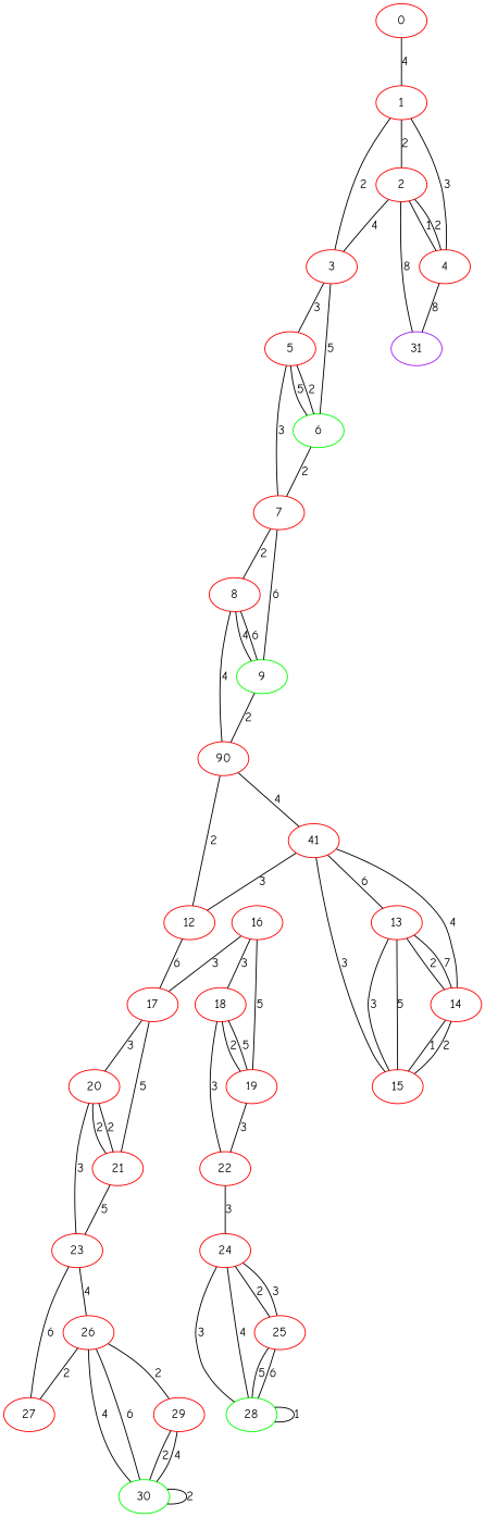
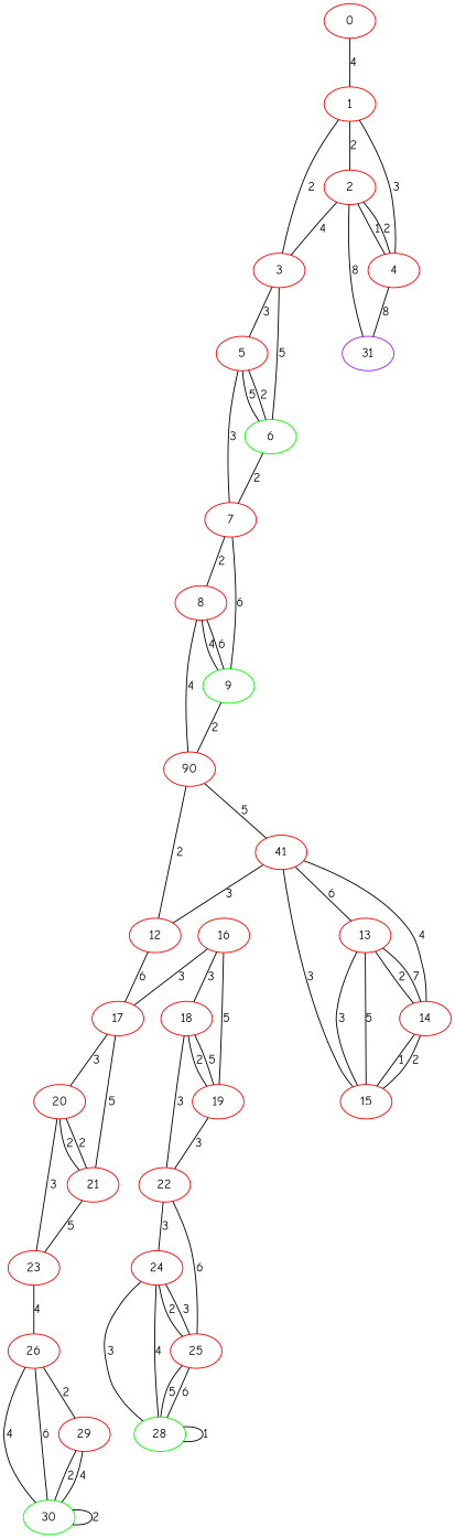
  graph {
    fontname="Comic Neue"
    node [color=red fontname="Comic Neue" weight=1]
    edge [fontname="Comic Neue"]
    0
    1
    2
    3
    4
    31 [color=purple weight=4]
    5
    6 [color=green weight=2]
    7
    8
    9 [color=green weight=2]
    n12 [label=90]
    n13 [label=41]
    12
    13
    14
    15
    17
    16
    18
    19
    20
    21
    22
    23
    24
    25
    26
-   27
    28 [color=green weight=2]
    29
    30 [color=green weight=2]
    0 -- 1 [label=4]
    1 -- 2 [label=2]
    1 -- 3 [label=2]
    1 -- 4 [label=3]
    2 -- 3 [label=4]
    2 -- 4 [label=1]
    2 -- 4 [label=2]
    2 -- 31 [label=8]
    3 -- 5 [label=3]
    3 -- 6 [label=5]
    4 -- 31 [label=8]
    5 -- 6 [label=5]
    5 -- 6 [label=2]
    5 -- 7 [label=3]
    6 -- 7 [label=2]
    7 -- 8 [label=2]
    7 -- 9 [label=6]
    8 -- 9 [label=4]
    8 -- 9 [label=6]
    8 -- n12 [label=4]
    9 -- n12 [label=2]
-   n12 -- n13 [label=4]
+   n12 -- n13 [label=5]
    n12 -- 12 [label=2]
    n13 -- 12 [label=3]
    n13 -- 13 [label=6]
    n13 -- 14 [label=4]
    n13 -- 15 [label=3]
    12 -- 17 [label=6]
    13 -- 14 [label=2]
    13 -- 14 [label=7]
    13 -- 15 [label=3]
    13 -- 15 [label=5]
    14 -- 15 [label=1]
    14 -- 15 [label=2]
    17 -- 20 [label=3]
    17 -- 21 [label=5]
    16 -- 17 [label=3]
    16 -- 18 [label=3]
    16 -- 19 [label=5]
    18 -- 19 [label=2]
    18 -- 19 [label=5]
    18 -- 22 [label=3]
    19 -- 22 [label=3]
    20 -- 21 [label=2]
    20 -- 21 [label=2]
    20 -- 23 [label=3]
    21 -- 23 [label=5]
    22 -- 24 [label=3]
+   22 -- 25 [label=6]
    23 -- 26 [label=4]
-   23 -- 27 [label=6]
    24 -- 25 [label=2]
    24 -- 25 [label=3]
    24 -- 28 [label=3]
    24 -- 28 [label=4]
    25 -- 28 [label=5]
    25 -- 28 [label=6]
-   26 -- 27 [label=2]
    26 -- 29 [label=2]
    26 -- 30 [label=4]
    26 -- 30 [label=6]
    28 -- 28 [label=1]
    29 -- 30 [label=2]
    29 -- 30 [label=4]
    30 -- 30 [label=2]
  }
